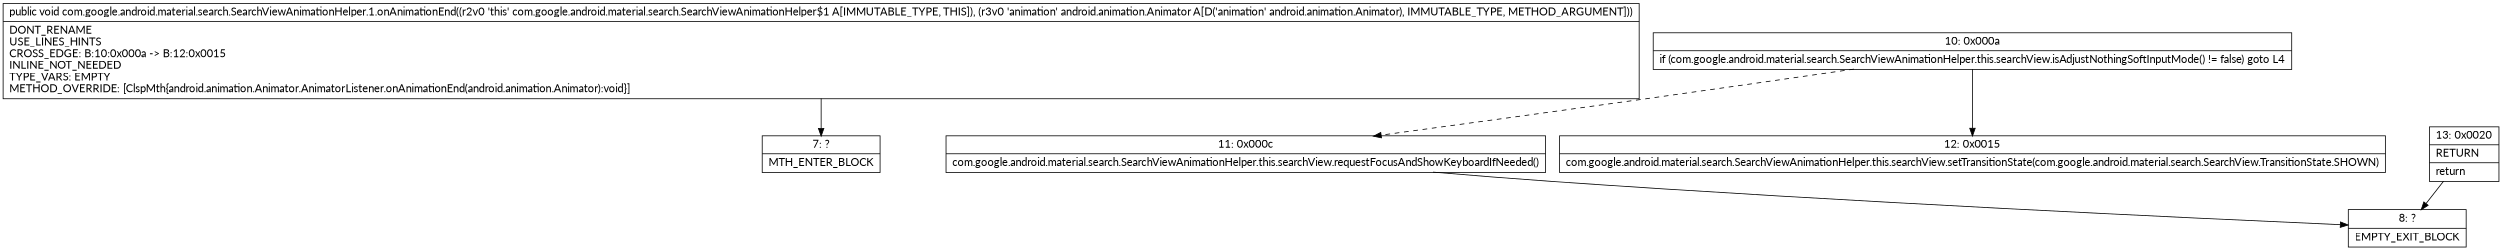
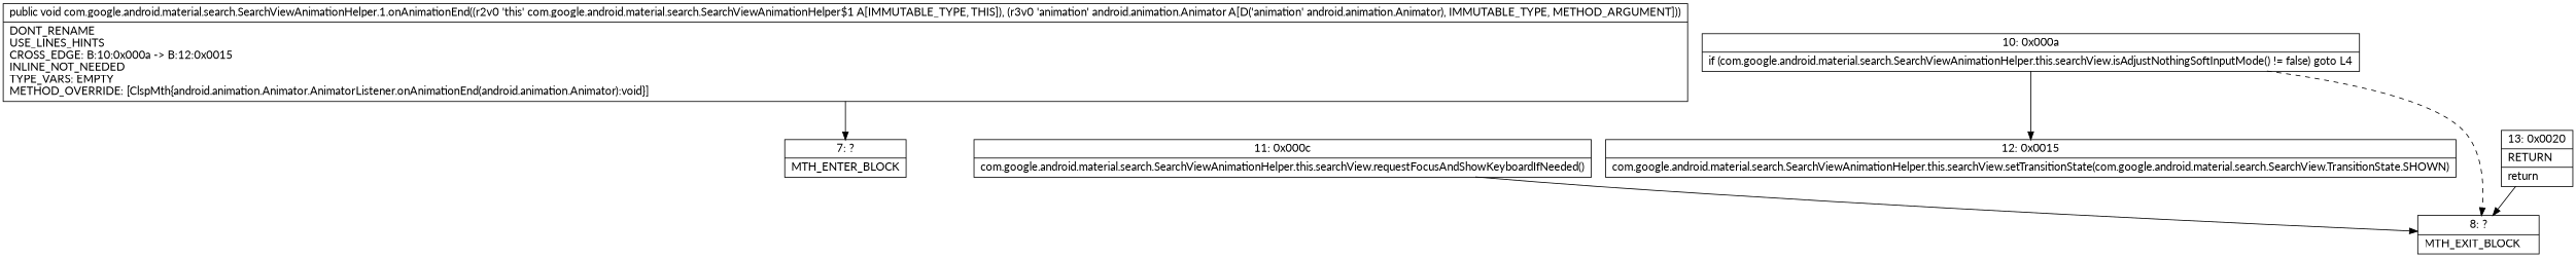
  digraph {
    fontname=Lato
    node [fontname=Lato shape=record]
    edge [fontname=Lato]
    n1 [label="{7\:\ ?|MTH_ENTER_BLOCK\l}"]
    n2 [label="{10\:\ 0x000a|if (com.google.android.material.search.SearchViewAnimationHelper.this.searchView.isAdjustNothingSoftInputMode() != false) goto L4\l}"]
    n3 [label="{11\:\ 0x000c|com.google.android.material.search.SearchViewAnimationHelper.this.searchView.requestFocusAndShowKeyboardIfNeeded()\l}"]
    n4 [label="{12\:\ 0x0015|com.google.android.material.search.SearchViewAnimationHelper.this.searchView.setTransitionState(com.google.android.material.search.SearchView.TransitionState.SHOWN)\l}"]
-   n5 [label="{8\:\ ?|EMPTY_EXIT_BLOCK\l}"]
+   n5 [label="{8\:\ ?|MTH_EXIT_BLOCK\l}"]
    n6 [label="{13\:\ 0x0020|RETURN\l|return\l}"]
    n7 [label="{public void com.google.android.material.search.SearchViewAnimationHelper.1.onAnimationEnd((r2v0 'this' com.google.android.material.search.SearchViewAnimationHelper$1 A[IMMUTABLE_TYPE, THIS]), (r3v0 'animation' android.animation.Animator A[D('animation' android.animation.Animator), IMMUTABLE_TYPE, METHOD_ARGUMENT]))  | DONT_RENAME\lUSE_LINES_HINTS\lCROSS_EDGE: B:10:0x000a \-\> B:12:0x0015\lINLINE_NOT_NEEDED\lTYPE_VARS: EMPTY\lMETHOD_OVERRIDE: [ClspMth\{android.animation.Animator.AnimatorListener.onAnimationEnd(android.animation.Animator):void\}]\l}"]
-   n2 -> n3 [style=dashed]
+   n2 -> n5 [style=dashed]
    n2 -> n4
    n3 -> n5
    n6 -> n5
    n7 -> n1
  }
